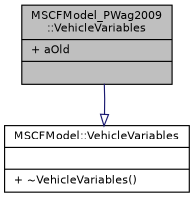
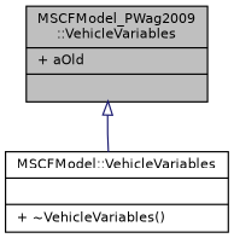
  digraph {
    node [color=black fontname=Helvetica fontsize=10 shape=record style=filled]
    n1 [fillcolor=grey75 fontcolor=black height=0.2 label="{MSCFModel_PWag2009\l::VehicleVariables\n|+ aOld\l|}" width=0.4]
    n2 [fillcolor=white height=0.2 label="{MSCFModel::VehicleVariables\n||+ ~VehicleVariables()\l}" width=0.4]
-   n2 -> n1 [arrowtail=onormal color=midnightblue dir=back fontname=Helvetica fontsize=10 labelfontname=Helvetica labelfontsize=10 style=solid]
+   n1 -> n2 [arrowtail=onormal color=midnightblue dir=back fontname=Helvetica fontsize=10 labelfontname=Helvetica labelfontsize=10 style=solid]
  }
